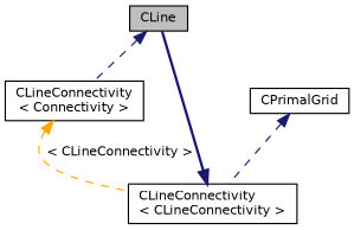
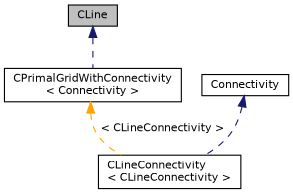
  digraph {
    node [color=black fillcolor=white fontname=Helvetica fontsize=10 shape=record style=filled]
    edge [color=midnightblue dir=back fontname=Helvetica fontsize=10 labelfontname=Helvetica labelfontsize=10 style=dashed]
    n1 [fillcolor=grey75 fontcolor=black height=0.2 label=CLine width=0.4]
-   n2 [height=0.2 label="CLineConnectivity\l\< Connectivity \>" width=0.4]
+   n2 [height=0.2 label="CPrimalGridWithConnectivity\l\< Connectivity \>" width=0.4]
    n3 [height=0.2 label="CLineConnectivity\l\< CLineConnectivity \>" width=0.4]
-   n4 [height=0.2 label=CPrimalGrid width=0.4]
+   n4 [height=0.2 label=Connectivity width=0.4]
    n1 -> n2
    n2 -> n3 [color=orange label=" \< CLineConnectivity \>"]
-   n3 -> n1 [style=bold]
    n4 -> n3
  }
